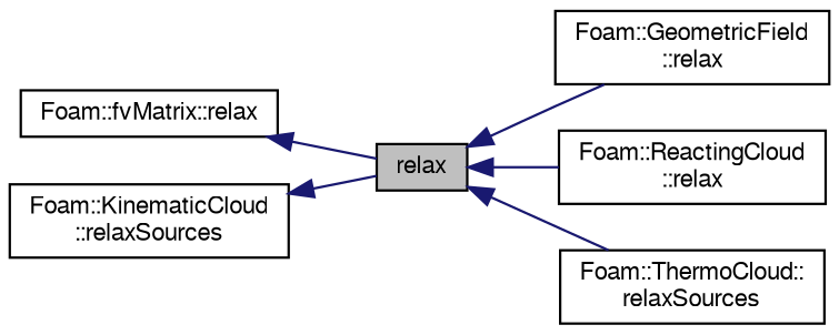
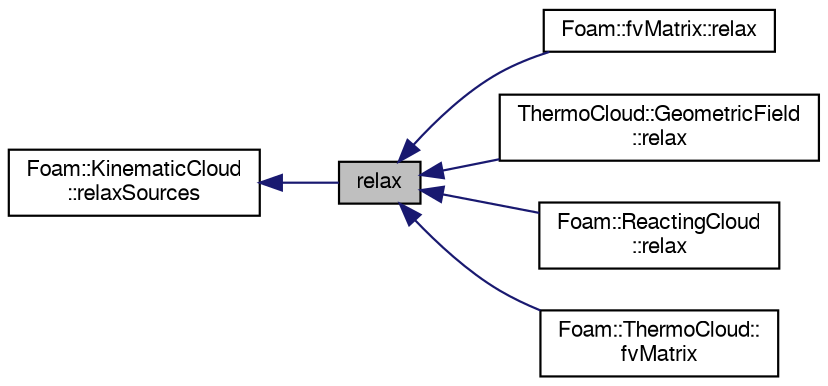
  digraph {
    rankdir=LR
    node [color=black fontname=FreeSans fontsize=10 shape=record]
    edge [color=midnightblue dir=back fontname=FreeSans fontsize=10 labelfontname=FreeSans labelfontsize=10 style=solid]
    n1 [fillcolor=grey75 fontcolor=black height=0.2 label=relax style=filled width=0.4]
    n2 [height=0.2 label="Foam::fvMatrix::relax" width=0.4]
-   n3 [height=0.2 label="Foam::GeometricField\l::relax" width=0.4]
+   n3 [height=0.2 label="ThermoCloud::GeometricField\l::relax" width=0.4]
    n4 [height=0.2 label="Foam::ReactingCloud\l::relax" width=0.4]
-   n5 [height=0.2 label="Foam::ThermoCloud::\lrelaxSources" width=0.4]
+   n5 [height=0.2 label="Foam::ThermoCloud::\lfvMatrix" width=0.4]
    n6 [height=0.2 label="Foam::KinematicCloud\l::relaxSources" width=0.4]
-   n2 -> n1
+   n1 -> n2
    n1 -> n3
    n1 -> n4
    n1 -> n5
    n6 -> n1
  }
